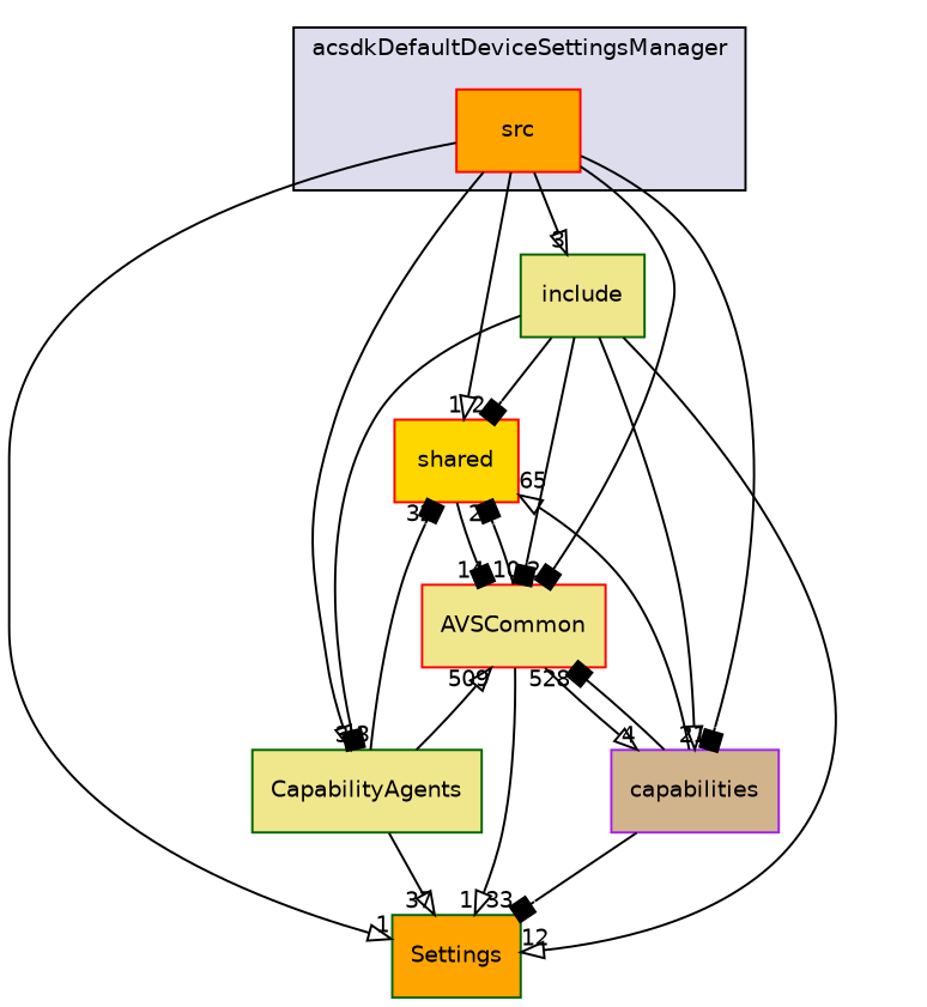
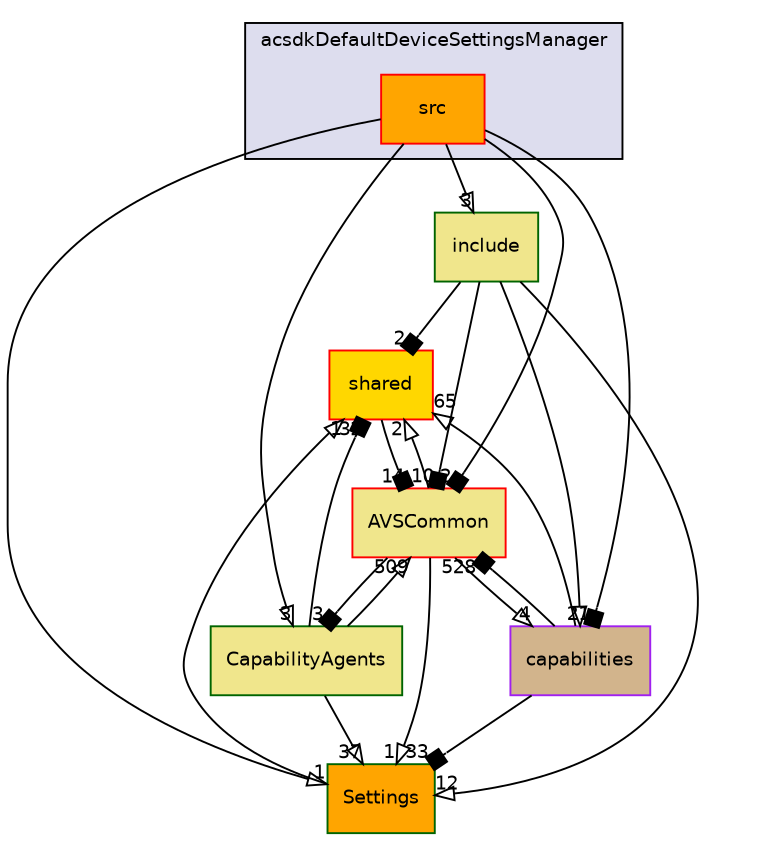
  digraph {
    compound=true
    node [color=red fillcolor=khaki fontname=Helvetica fontsize=10 shape=box style=filled]
    edge [arrowhead=onormal headlabel=1 labeldistance=1.5 labelfontname=Helvetica labelfontsize=10]
    n1 [fillcolor=orange label=src pencolor=black]
    n2 [fillcolor=gold label=shared]
    n3 [color=darkgreen label=CapabilityAgents]
    n4 [color=darkgreen fillcolor=orange label=Settings]
    n5 [label=AVSCommon]
    n6 [color=darkgreen label=include]
    n7 [color=purple fillcolor=tan label=capabilities]
    subgraph cluster_1 {
      bgcolor="#ddddee"
      fontname=Helvetica
      fontsize=10
      label=acsdkDefaultDeviceSettingsManager
      pencolor=black
      n1
    }
-   n1 -> n2
+   n4 -> n2
    n1 -> n3 [headlabel=3]
    n1 -> n4
    n1 -> n5 [arrowhead=box headlabel=2]
    n1 -> n6 [headlabel=3]
    n1 -> n7 [arrowhead=box]
    n2 -> n5 [arrowhead=box headlabel=14]
    n3 -> n2 [arrowhead=box headlabel=32]
    n3 -> n4 [headlabel=37]
    n3 -> n5 [headlabel=509]
-   n5 -> n2 [arrowhead=box headlabel=2]
-   n6 -> n3 [arrowhead=box headlabel=3]
+   n5 -> n2 [headlabel=2]
+   n5 -> n3 [arrowhead=box headlabel=3]
    n5 -> n4
    n5 -> n7 [headlabel=4]
    n6 -> n2 [arrowhead=box headlabel=2]
    n6 -> n4 [headlabel=12]
    n6 -> n5 [arrowhead=box headlabel=10]
    n6 -> n7 [headlabel=2]
    n7 -> n2 [headlabel=65]
    n7 -> n4 [arrowhead=box headlabel=33]
    n7 -> n5 [arrowhead=box headlabel=528]
  }
